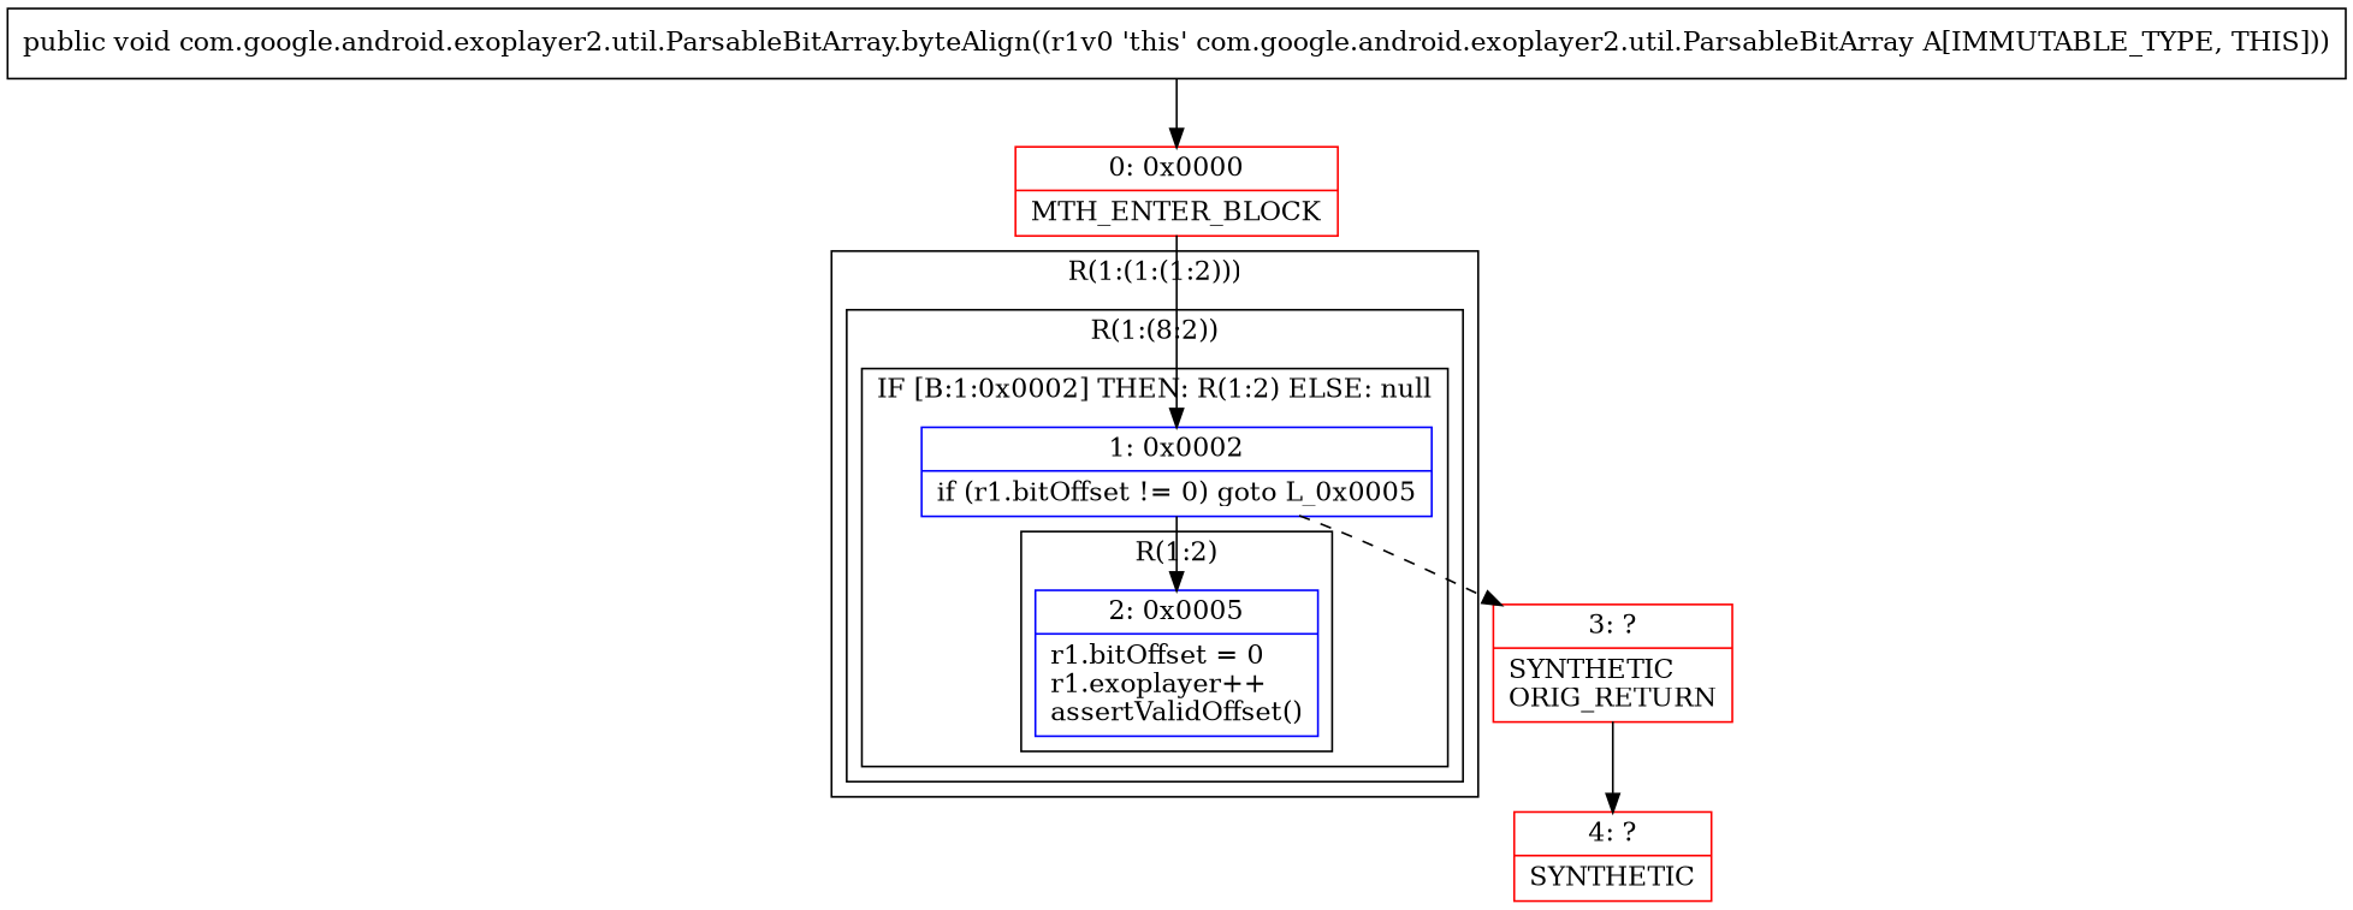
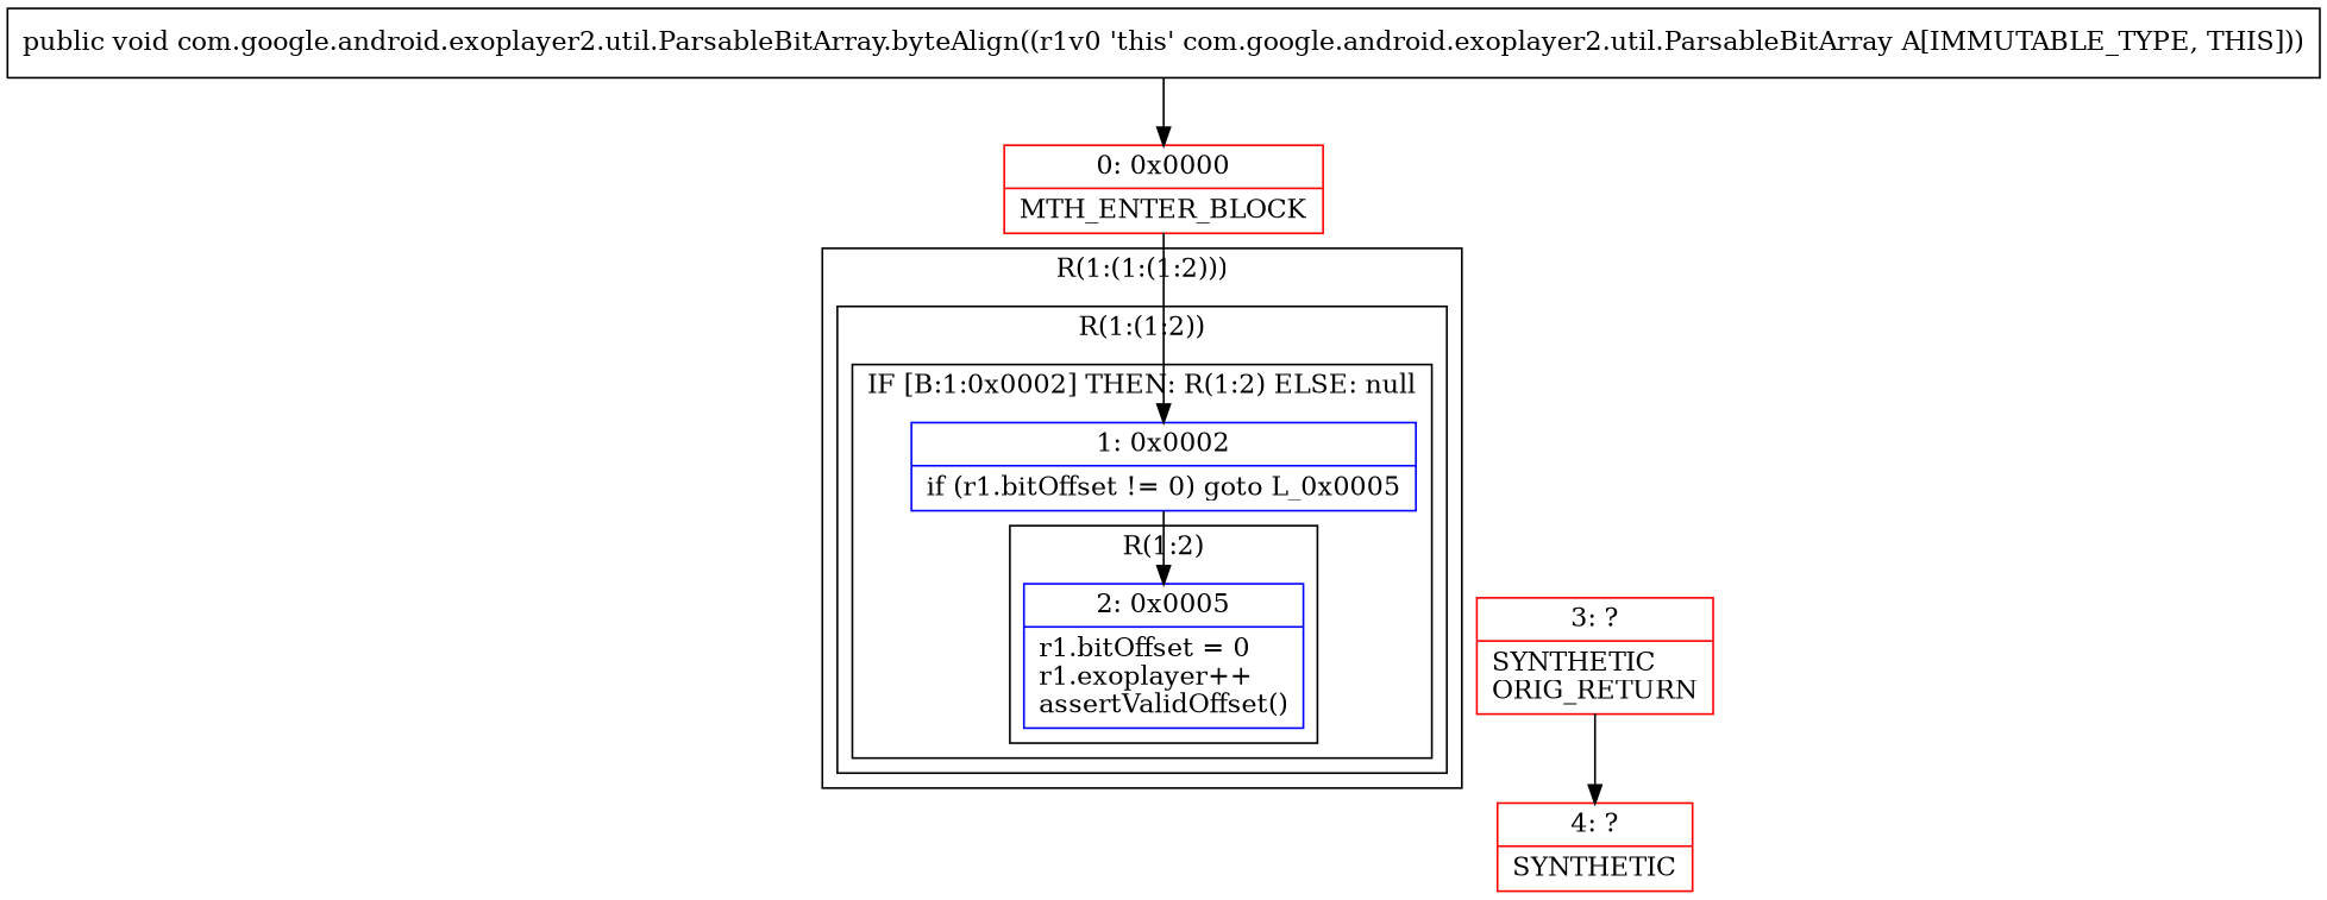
  digraph {
    node [color=red shape=record]
    n1 [color=blue label="{2\:\ 0x0005|r1.bitOffset = 0\lr1.exoplayer++\lassertValidOffset()\l}"]
    n2 [color=blue label="{1\:\ 0x0002|if (r1.bitOffset != 0) goto L_0x0005\l}"]
    n3 [label="{3\:\ ?|SYNTHETIC\lORIG_RETURN\l}"]
    n4 [label="{4\:\ ?|SYNTHETIC\l}"]
    n5 [label="{0\:\ 0x0000|MTH_ENTER_BLOCK\l}"]
    n6 [label="{public void com.google.android.exoplayer2.util.ParsableBitArray.byteAlign((r1v0 'this' com.google.android.exoplayer2.util.ParsableBitArray A[IMMUTABLE_TYPE, THIS])) }" color=""]
    subgraph cluster_1 {
      label="R(1:(1:(1:2)))"
      subgraph cluster_2 {
-       label="R(1:(8:2))"
+       label="R(1:(1:2))"
        subgraph cluster_3 {
          label="IF [B:1:0x0002] THEN: R(1:2) ELSE: null"
          n2
          subgraph cluster_4 {
            label="R(1:2)"
            n1
          }
        }
      }
    }
    n2 -> n1
-   n2 -> n3 [style=dashed]
    n3 -> n4
    n5 -> n2
    n6 -> n5
  }
